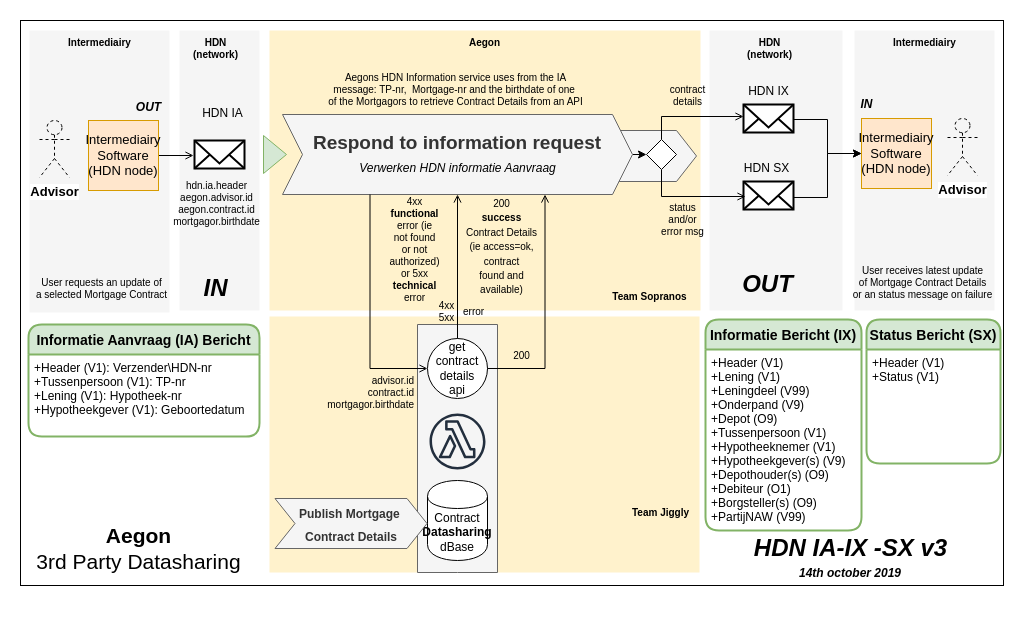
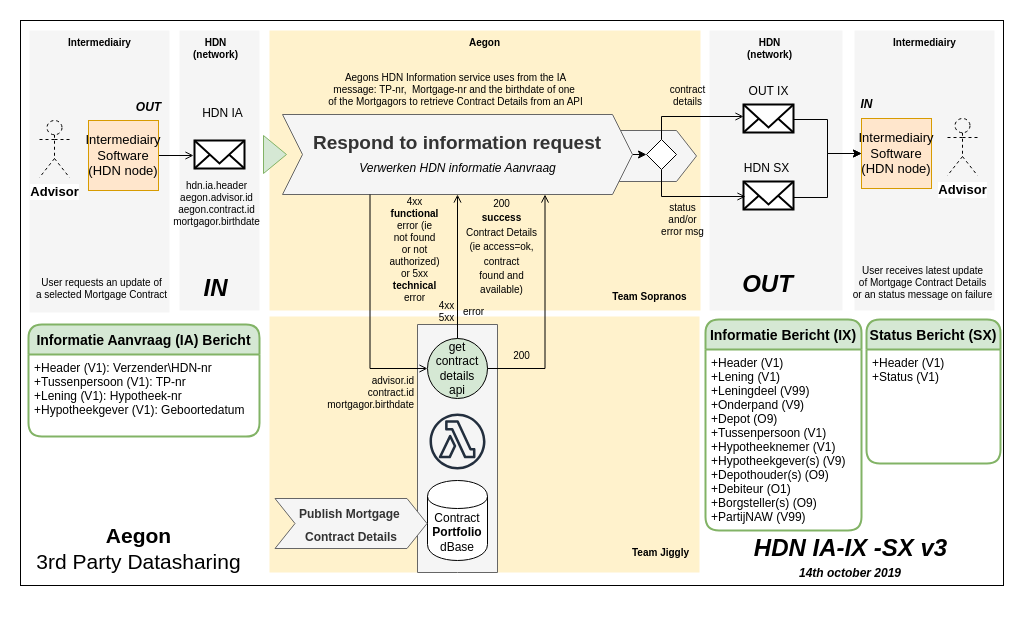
  <mxCell id="0" />
  <mxCell id="1" parent="0" />
  <mxCell id="2" value="" style="rounded=0;whiteSpace=wrap;html=1;shadow=0;glass=0;comic=0;fontSize=11;align=center;fillColor=none;" parent="1" vertex="1"><mxGeometry x="20" y="20" width="983" height="565" as="geometry" /></mxCell>
  <mxCell id="3" value="" style="rounded=0;whiteSpace=wrap;html=1;strokeColor=none;fontSize=10;align=center;fillColor=#f5f5f5;fontColor=#333333;" parent="1" vertex="1"><mxGeometry x="854" y="30" width="140" height="280" as="geometry" /></mxCell>
  <mxCell id="4" value="" style="rounded=0;whiteSpace=wrap;html=1;strokeColor=none;fontSize=10;align=center;fillColor=#f5f5f5;fontColor=#333333;" parent="1" vertex="1"><mxGeometry x="29" y="30" width="140" height="282" as="geometry" /></mxCell>
  <mxCell id="5" value="" style="rounded=0;whiteSpace=wrap;html=1;strokeColor=none;fontSize=10;align=center;fillColor=#f5f5f5;fontColor=#333333;" parent="1" vertex="1"><mxGeometry x="709" y="30" width="133" height="280" as="geometry" /></mxCell>
  <mxCell id="6" value="" style="rounded=0;whiteSpace=wrap;html=1;strokeColor=none;fontSize=10;align=center;fillColor=#fff2cc;" parent="1" vertex="1"><mxGeometry x="269" y="30" width="431" height="280" as="geometry" /></mxCell>
  <mxCell id="7" value="" style="rounded=0;whiteSpace=wrap;html=1;strokeColor=none;fontSize=10;align=center;fillColor=#f5f5f5;fontColor=#333333;" parent="1" vertex="1"><mxGeometry x="179" y="30" width="80" height="280" as="geometry" /></mxCell>
  <mxCell id="8" value="" style="shape=step;perimeter=stepPerimeter;whiteSpace=wrap;html=1;fixedSize=1;fontSize=19;align=center;fillColor=#f5f5f5;strokeColor=#666666;fontColor=#333333;" parent="1" vertex="1"><mxGeometry x="346" y="130" width="350" height="51" as="geometry" /></mxCell>
  <mxCell id="9" style="rounded=0;orthogonalLoop=1;jettySize=auto;html=1;exitX=1;exitY=0.5;exitDx=0;exitDy=0;entryX=0;entryY=0.5;entryDx=0;entryDy=0;fontSize=11;" parent="1" source="10" target="20" edge="1"><mxGeometry relative="1" as="geometry" /></mxCell>
  <mxCell id="10" value="&lt;b&gt;Respond to information request&lt;br&gt;&lt;br&gt;&lt;/b&gt;" style="shape=step;perimeter=stepPerimeter;whiteSpace=wrap;html=1;fixedSize=1;fontSize=19;align=center;fillColor=#f5f5f5;strokeColor=#666666;fontColor=#333333;" parent="1" vertex="1"><mxGeometry x="282" y="114" width="350" height="80" as="geometry" /></mxCell>
  <mxCell id="11" value="" style="rounded=0;whiteSpace=wrap;html=1;strokeColor=none;fontSize=10;align=center;fillColor=#fff2cc;" parent="1" vertex="1"><mxGeometry x="269" y="316" width="430" height="256" as="geometry" /></mxCell>
  <mxCell id="12" value="" style="triangle;whiteSpace=wrap;html=1;fillColor=#d5e8d4;strokeColor=#82b366;" parent="1" vertex="1"><mxGeometry x="263" y="135" width="23" height="38" as="geometry" /></mxCell>
  <mxCell id="13" value="" style="html=1;verticalLabelPosition=bottom;align=center;labelBackgroundColor=#ffffff;verticalAlign=top;strokeWidth=2;strokeColor=#000000;fillColor=#ffffff;shadow=0;dashed=0;shape=mxgraph.ios7.icons.mail;aspect=fixed;" parent="1" vertex="1"><mxGeometry x="194" y="140" width="50" height="28" as="geometry" /></mxCell>
  <mxCell id="14" value="HDN IA" style="text;html=1;align=center;" parent="1" vertex="1"><mxGeometry x="194" y="99" width="55" height="30" as="geometry" /></mxCell>
  <mxCell id="15" value="" style="group" parent="1" vertex="1" connectable="0"><mxGeometry x="738" y="154" width="55" height="55" as="geometry" /></mxCell>
  <mxCell id="16" value="" style="html=1;verticalLabelPosition=bottom;align=center;labelBackgroundColor=#ffffff;verticalAlign=top;strokeWidth=2;strokeColor=#000000;fillColor=#ffffff;shadow=0;dashed=0;shape=mxgraph.ios7.icons.mail;aspect=fixed;" parent="15" vertex="1"><mxGeometry x="5" y="27" width="50" height="28" as="geometry" /></mxCell>
  <mxCell id="17" value="HDN SX" style="text;html=1;align=center;" parent="15" vertex="1"><mxGeometry width="55" height="30" as="geometry" /></mxCell>
  <mxCell id="18" style="rounded=0;orthogonalLoop=1;jettySize=auto;html=1;exitX=0.5;exitY=0;exitDx=0;exitDy=0;entryX=0;entryY=0.429;entryDx=0;entryDy=0;entryPerimeter=0;endArrow=open;endFill=0;fontSize=10;edgeStyle=orthogonalEdgeStyle;" parent="1" source="20" target="75" edge="1"><mxGeometry relative="1" as="geometry"><mxPoint x="669" y="140" as="sourcePoint" /></mxGeometry></mxCell>
  <mxCell id="19" style="rounded=0;orthogonalLoop=1;jettySize=auto;html=1;exitX=0.5;exitY=1;exitDx=0;exitDy=0;endArrow=open;endFill=0;fontSize=10;edgeStyle=orthogonalEdgeStyle;" parent="1" source="20" edge="1"><mxGeometry relative="1" as="geometry"><mxPoint x="669" y="170" as="sourcePoint" /><mxPoint x="745" y="196" as="targetPoint" /><Array as="points"><mxPoint x="661" y="196" /></Array></mxGeometry></mxCell>
  <mxCell id="20" value="" style="rhombus;whiteSpace=wrap;html=1;strokeColor=#000000;align=center;" parent="1" vertex="1"><mxGeometry x="646" y="139" width="30" height="30" as="geometry" /></mxCell>
  <mxCell id="21" value="" style="group" parent="1" vertex="1" connectable="0"><mxGeometry x="422" y="330" width="164" height="230.0" as="geometry" /></mxCell>
  <mxCell id="22" value="&lt;b&gt;&lt;br&gt;&lt;/b&gt;" style="shape=step;perimeter=stepPerimeter;whiteSpace=wrap;html=1;fixedSize=1;fontSize=19;align=center;fillColor=#f5f5f5;strokeColor=#666666;fontColor=#333333;rotation=-90;size=-1.333;" parent="21" vertex="1"><mxGeometry x="-89" y="78" width="248" height="80" as="geometry" /></mxCell>
- <mxCell id="23" value="Contract&lt;br&gt;&lt;b&gt;Datasharing&lt;/b&gt;&lt;br&gt;dBase" style="shape=cylinder;whiteSpace=wrap;html=1;boundedLbl=1;backgroundOutline=1;" parent="21" vertex="1"><mxGeometry x="5" y="150.0" width="60" height="80" as="geometry" /></mxCell>
- <mxCell id="24" value="get&lt;br&gt;contract&lt;br&gt;details&lt;br&gt;api" style="ellipse;whiteSpace=wrap;html=1;aspect=fixed;align=center;" parent="21" vertex="1"><mxGeometry x="5" y="8" width="60" height="60" as="geometry" /></mxCell>
+ <mxCell id="23" value="Contract&lt;br&gt;&lt;b&gt;Portfolio&lt;/b&gt;&lt;br&gt;dBase" style="shape=cylinder;whiteSpace=wrap;html=1;boundedLbl=1;backgroundOutline=1;" parent="21" vertex="1"><mxGeometry x="5" y="150.0" width="60" height="80" as="geometry" /></mxCell>
+ <mxCell id="24" value="get&lt;br&gt;contract&lt;br&gt;details&lt;br&gt;api" style="ellipse;whiteSpace=wrap;html=1;aspect=fixed;align=center;fillColor=#d5e8d4;" parent="21" vertex="1"><mxGeometry x="5" y="8" width="60" height="60" as="geometry" /></mxCell>
  <mxCell id="25" value="" style="outlineConnect=0;fontColor=#232F3E;gradientColor=none;strokeColor=#232F3E;fillColor=none;dashed=0;verticalLabelPosition=bottom;verticalAlign=top;align=center;html=1;fontSize=12;fontStyle=0;aspect=fixed;shape=mxgraph.aws4.resourceIcon;resIcon=mxgraph.aws4.lambda_function;" parent="21" vertex="1"><mxGeometry y="76" width="70" height="70" as="geometry" /></mxCell>
  <mxCell id="26" style="rounded=0;orthogonalLoop=1;jettySize=auto;html=1;entryX=0.75;entryY=1;entryDx=0;entryDy=0;endArrow=open;endFill=0;exitX=1;exitY=0.5;exitDx=0;exitDy=0;edgeStyle=orthogonalEdgeStyle;" parent="1" source="24" target="10" edge="1"><mxGeometry relative="1" as="geometry"><mxPoint x="487" y="360" as="sourcePoint" /><Array as="points"><mxPoint x="545" y="368" /></Array></mxGeometry></mxCell>
  <mxCell id="27" style="edgeStyle=orthogonalEdgeStyle;rounded=0;orthogonalLoop=1;jettySize=auto;html=1;exitX=0.5;exitY=0;exitDx=0;exitDy=0;entryX=0.5;entryY=1;entryDx=0;entryDy=0;endArrow=open;endFill=0;" parent="1" source="24" target="10" edge="1"><mxGeometry relative="1" as="geometry" /></mxCell>
  <mxCell id="28" value="&lt;font style=&quot;font-size: 10px&quot;&gt;200&lt;br&gt;&lt;b&gt;success&lt;/b&gt;&lt;br&gt;Contract Details&lt;br&gt;(ie access=ok,&lt;br&gt;contract&lt;br&gt;found and &lt;br&gt;available)&lt;/font&gt;" style="text;html=1;align=center;" parent="1" vertex="1"><mxGeometry x="459" y="189" width="83" height="80" as="geometry" /></mxCell>
  <mxCell id="29" value="4xx&lt;br style=&quot;font-size: 10px&quot;&gt;&lt;b style=&quot;font-size: 10px&quot;&gt;functional&lt;/b&gt;&lt;br style=&quot;font-size: 10px&quot;&gt;error&amp;nbsp;(ie &lt;br style=&quot;font-size: 10px&quot;&gt;not found &lt;br&gt;or&amp;nbsp;not &lt;br&gt;authorized)&lt;br style=&quot;font-size: 10px&quot;&gt;or 5xx &lt;br&gt;&lt;b&gt;technical&lt;/b&gt;&lt;br style=&quot;font-size: 10px&quot;&gt;error" style="text;html=1;align=center;fontSize=10;" parent="1" vertex="1"><mxGeometry x="370" y="189" width="88" height="110" as="geometry" /></mxCell>
  <mxCell id="30" value="advisor.id&lt;br&gt;contract.id&lt;br&gt;mortgagor.birthdate" style="text;html=1;align=right;fontSize=10;" parent="1" vertex="1"><mxGeometry x="341" y="368" width="74" height="35" as="geometry" /></mxCell>
  <mxCell id="31" value="hdn.ia.header&lt;br&gt;aegon.advisor.id&lt;br&gt;aegon.contract.id&lt;br&gt;mortgagor.birthdate" style="text;html=1;align=center;fontSize=10;" parent="1" vertex="1"><mxGeometry x="166" y="173" width="100" height="77" as="geometry" /></mxCell>
  <mxCell id="32" value="status&lt;br&gt;and/or&lt;br&gt;error msg" style="text;html=1;align=center;fontSize=10;" parent="1" vertex="1"><mxGeometry x="654" y="195" width="55" height="35" as="geometry" /></mxCell>
- <mxCell id="33" value="Team Jiggly" style="text;html=1;align=center;fontSize=10;fontStyle=1" parent="1" vertex="1"><mxGeometry x="632" y="500" width="55" height="32" as="geometry" /></mxCell>
+ <mxCell id="33" value="Team Jiggly" style="text;html=1;align=center;fontSize=10;fontStyle=1" parent="1" vertex="1"><mxGeometry x="632" y="540" width="55" height="32" as="geometry" /></mxCell>
  <mxCell id="34" style="rounded=0;orthogonalLoop=1;jettySize=auto;html=1;exitX=1;exitY=0.5;exitDx=0;exitDy=0;entryX=-0.02;entryY=0.536;entryDx=0;entryDy=0;entryPerimeter=0;endArrow=open;endFill=0;fontSize=10;" parent="1" source="35" target="13" edge="1"><mxGeometry relative="1" as="geometry" /></mxCell>
  <mxCell id="35" value="Intermediairy&lt;br&gt;Software&lt;br&gt;(HDN node)" style="whiteSpace=wrap;html=1;aspect=fixed;strokeWidth=1;fillColor=#ffe6cc;fontSize=13;align=center;strokeColor=#d79b00;" parent="1" vertex="1"><mxGeometry x="88" y="120" width="70" height="70" as="geometry" /></mxCell>
  <mxCell id="36" value="Advisor" style="shape=umlActor;verticalLabelPosition=bottom;labelBackgroundColor=#ffffff;verticalAlign=top;html=1;outlineConnect=0;dashed=1;strokeWidth=1;fillColor=none;fontSize=13;fontColor=#000000;align=center;fontStyle=1" parent="1" vertex="1"><mxGeometry x="39" y="120" width="30" height="57" as="geometry" /></mxCell>
  <mxCell id="37" value="Intermediairy&lt;br&gt;Software&lt;br&gt;(HDN node)" style="whiteSpace=wrap;html=1;aspect=fixed;strokeWidth=1;fillColor=#ffe6cc;fontSize=13;align=center;strokeColor=#d79b00;" parent="1" vertex="1"><mxGeometry x="861" y="118" width="70" height="70" as="geometry" /></mxCell>
  <mxCell id="38" value="Advisor" style="shape=umlActor;verticalLabelPosition=bottom;labelBackgroundColor=#ffffff;verticalAlign=top;html=1;outlineConnect=0;dashed=1;strokeWidth=1;fillColor=none;fontSize=13;fontColor=#000000;align=center;fontStyle=1" parent="1" vertex="1"><mxGeometry x="947" y="118" width="30" height="57" as="geometry" /></mxCell>
  <mxCell id="39" value="" style="group" parent="1" vertex="1" connectable="0"><mxGeometry x="189" y="266" width="53" height="43" as="geometry" /></mxCell>
  <mxCell id="40" value="&lt;b style=&quot;font-size: 24px ; font-style: italic&quot;&gt;IN&lt;/b&gt;" style="text;html=1;strokeColor=none;fillColor=none;align=center;verticalAlign=middle;whiteSpace=wrap;rounded=0;" parent="39" vertex="1"><mxGeometry width="53" height="43" as="geometry" /></mxCell>
  <mxCell id="41" value="Team Sopranos" style="text;html=1;align=center;fontSize=10;fontStyle=1" parent="1" vertex="1"><mxGeometry x="621" y="284" width="55" height="35" as="geometry" /></mxCell>
  <mxCell id="42" value="HDN&lt;br&gt;(network)" style="text;html=1;align=center;fontSize=10;fontStyle=1" parent="1" vertex="1"><mxGeometry x="187" y="30" width="55" height="35" as="geometry" /></mxCell>
  <mxCell id="43" value="HDN&lt;br&gt;(network)" style="text;html=1;align=center;fontSize=10;fontStyle=1" parent="1" vertex="1"><mxGeometry x="741.5" y="30" width="55" height="35" as="geometry" /></mxCell>
  <mxCell id="44" value="Aegon" style="text;html=1;align=center;fontSize=10;fontStyle=1" parent="1" vertex="1"><mxGeometry x="456.5" y="30" width="55" height="35" as="geometry" /></mxCell>
  <mxCell id="45" value="Intermediairy" style="text;html=1;align=center;fontSize=10;fontStyle=1" parent="1" vertex="1"><mxGeometry x="71.5" y="30" width="55" height="35" as="geometry" /></mxCell>
  <mxCell id="46" value="Intermediairy" style="text;html=1;align=center;fontSize=10;fontStyle=1" parent="1" vertex="1"><mxGeometry x="896" y="30" width="55" height="35" as="geometry" /></mxCell>
  <mxCell id="47" value="Verwerken HDN informatie Aanvraag" style="text;html=1;align=center;fontStyle=2" parent="1" vertex="1"><mxGeometry x="297" y="154" width="319" height="28" as="geometry" /></mxCell>
  <mxCell id="48" value="Informatie Aanvraag (IA) Bericht" style="swimlane;childLayout=stackLayout;horizontal=1;startSize=30;horizontalStack=0;fillColor=#d5e8d4;rounded=1;fontSize=14;fontStyle=1;strokeWidth=2;resizeParent=0;resizeLast=1;shadow=0;dashed=0;align=center;strokeColor=#82b366;" parent="1" vertex="1"><mxGeometry x="28" y="324" width="231" height="112" as="geometry" /></mxCell>
  <mxCell id="49" value="+Header (V1): Verzender\HDN-nr&#10;+Tussenpersoon (V1): TP-nr&#10;+Lening (V1): Hypotheek-nr &#10;+Hypotheekgever (V1): Geboortedatum" style="align=left;strokeColor=none;fillColor=none;spacingLeft=4;fontSize=12;verticalAlign=top;resizable=0;rotatable=0;part=1;" parent="48" vertex="1"><mxGeometry y="30" width="231" height="82" as="geometry" /></mxCell>
  <mxCell id="50" value="Informatie Bericht (IX)" style="swimlane;childLayout=stackLayout;horizontal=1;startSize=30;horizontalStack=0;fillColor=#d5e8d4;rounded=1;fontSize=14;fontStyle=1;strokeWidth=2;resizeParent=0;resizeLast=1;shadow=0;dashed=0;align=center;strokeColor=#82b366;" parent="1" vertex="1"><mxGeometry x="705" y="319" width="156" height="211" as="geometry" /></mxCell>
  <mxCell id="51" value="+Header (V1)&#10;+Lening (V1)&#10;+Leningdeel (V99)&#10;+Onderpand (V9)&#10;+Depot (O9)&#10;+Tussenpersoon (V1)&#10;+Hypotheeknemer (V1)&#10;+Hypotheekgever(s) (V9)&#10;+Depothouder(s) (O9)&#10;+Debiteur (O1)&#10;+Borgsteller(s) (O9)&#10;+PartijNAW (V99)" style="align=left;strokeColor=none;fillColor=none;spacingLeft=4;fontSize=12;verticalAlign=top;resizable=0;rotatable=0;part=1;" parent="50" vertex="1"><mxGeometry y="30" width="156" height="181" as="geometry" /></mxCell>
  <mxCell id="52" style="edgeStyle=orthogonalEdgeStyle;rounded=0;orthogonalLoop=1;jettySize=auto;html=1;exitX=0.25;exitY=1;exitDx=0;exitDy=0;entryX=0;entryY=0.5;entryDx=0;entryDy=0;endArrow=open;endFill=0;" parent="1" source="10" target="24" edge="1"><mxGeometry relative="1" as="geometry" /></mxCell>
  <mxCell id="53" value="4xx&lt;br&gt;5xx" style="text;html=1;align=center;fontSize=10;" parent="1" vertex="1"><mxGeometry x="432" y="292.5" width="27" height="38" as="geometry" /></mxCell>
  <mxCell id="54" value="200" style="text;html=1;align=center;fontSize=10;" parent="1" vertex="1"><mxGeometry x="507.5" y="343" width="27" height="25" as="geometry" /></mxCell>
  <mxCell id="55" style="rounded=0;orthogonalLoop=1;jettySize=auto;html=1;exitX=1;exitY=0.536;exitDx=0;exitDy=0;entryX=0;entryY=0.5;entryDx=0;entryDy=0;fontSize=11;exitPerimeter=0;edgeStyle=orthogonalEdgeStyle;" parent="1" source="75" target="37" edge="1"><mxGeometry relative="1" as="geometry" /></mxCell>
  <mxCell id="56" style="rounded=0;orthogonalLoop=1;jettySize=auto;html=1;exitX=1;exitY=0.571;exitDx=0;exitDy=0;entryX=0;entryY=0.5;entryDx=0;entryDy=0;fontSize=11;exitPerimeter=0;edgeStyle=orthogonalEdgeStyle;" parent="1" source="16" target="37" edge="1"><mxGeometry relative="1" as="geometry" /></mxCell>
  <mxCell id="57" value="" style="group" parent="1" vertex="1" connectable="0"><mxGeometry x="846" y="90" width="41" height="28" as="geometry" /></mxCell>
  <mxCell id="58" value="&lt;b style=&quot;font-style: italic&quot;&gt;&lt;font style=&quot;font-size: 12px&quot;&gt;IN&lt;/font&gt;&lt;/b&gt;" style="text;html=1;strokeColor=none;fillColor=none;align=center;verticalAlign=middle;whiteSpace=wrap;rounded=0;" parent="57" vertex="1"><mxGeometry width="41" height="28.0" as="geometry" /></mxCell>
  <mxCell id="59" value="" style="group" parent="1" vertex="1" connectable="0"><mxGeometry x="128" y="93" width="41" height="28" as="geometry" /></mxCell>
  <mxCell id="60" value="&lt;b style=&quot;font-style: italic&quot;&gt;&lt;font style=&quot;font-size: 12px&quot;&gt;OUT&lt;/font&gt;&lt;/b&gt;" style="text;html=1;strokeColor=none;fillColor=none;align=center;verticalAlign=middle;whiteSpace=wrap;rounded=0;" parent="59" vertex="1"><mxGeometry width="41" height="28.0" as="geometry" /></mxCell>
  <mxCell id="61" value="error" style="text;html=1;align=left;fontSize=10;" parent="1" vertex="1"><mxGeometry x="461" y="299" width="31" height="26" as="geometry" /></mxCell>
  <mxCell id="62" value="User requests an update of&lt;br&gt;a selected Mortgage Contract" style="text;html=1;align=center;fontSize=10;" parent="1" vertex="1"><mxGeometry x="29" y="269.5" width="144" height="35" as="geometry" /></mxCell>
  <mxCell id="63" value="User receives latest update&lt;br&gt;of Mortgage Contract Details&lt;br&gt;or an status message on failure" style="text;html=1;align=center;fontSize=10;" parent="1" vertex="1"><mxGeometry x="850" y="257.5" width="144" height="35" as="geometry" /></mxCell>
  <mxCell id="64" value="Aegons HDN Information service uses from the IA &lt;br&gt;message: TP-nr,&amp;nbsp; Mortgage-nr and the birthdate of one&amp;nbsp;&lt;br&gt;of the&amp;nbsp;Mortgagors to retrieve Contract Details from an API" style="text;html=1;align=center;fontSize=10;" parent="1" vertex="1"><mxGeometry x="328" y="65" width="254" height="35" as="geometry" /></mxCell>
  <mxCell id="65" value="&lt;span style=&quot;font-size: 21px&quot;&gt;&lt;b&gt;Aegon&lt;/b&gt;&lt;br&gt;3rd Party Datasharing&lt;/span&gt;" style="text;html=1;strokeColor=none;fillColor=none;align=center;verticalAlign=middle;whiteSpace=wrap;rounded=0;" parent="1" vertex="1"><mxGeometry x="33" y="495" width="211" height="106" as="geometry" /></mxCell>
  <mxCell id="66" value="" style="group" parent="1" vertex="1" connectable="0"><mxGeometry x="744.5" y="495" width="211" height="106" as="geometry" /></mxCell>
  <mxCell id="67" value="&lt;b style=&quot;font-size: 24px ; font-style: italic&quot;&gt;HDN IA-IX -SX v3&lt;/b&gt;" style="text;html=1;strokeColor=none;fillColor=none;align=center;verticalAlign=middle;whiteSpace=wrap;rounded=0;" parent="66" vertex="1"><mxGeometry width="211" height="106" as="geometry" /></mxCell>
  <mxCell id="68" value="&lt;font&gt;&lt;b&gt;&lt;i&gt;14th october 2019&lt;/i&gt;&lt;/b&gt;&lt;br&gt;&lt;/font&gt;" style="text;html=1;strokeColor=none;fillColor=none;align=center;verticalAlign=middle;whiteSpace=wrap;rounded=0;" parent="66" vertex="1"><mxGeometry x="35.5" y="68" width="140" height="19" as="geometry" /></mxCell>
  <mxCell id="69" value="Status Bericht (SX)" style="swimlane;childLayout=stackLayout;horizontal=1;startSize=30;horizontalStack=0;fillColor=#d5e8d4;rounded=1;fontSize=14;fontStyle=1;strokeWidth=2;resizeParent=0;resizeLast=1;shadow=0;dashed=0;align=center;strokeColor=#82b366;" parent="1" vertex="1"><mxGeometry x="866" y="319" width="134" height="144" as="geometry" /></mxCell>
  <mxCell id="70" value="+Header (V1)&#10;+Status (V1)" style="align=left;strokeColor=none;fillColor=none;spacingLeft=4;fontSize=12;verticalAlign=top;resizable=0;rotatable=0;part=1;" parent="69" vertex="1"><mxGeometry y="30" width="134" height="114" as="geometry" /></mxCell>
  <mxCell id="71" value="contract&lt;br&gt;details" style="text;html=1;align=center;fontSize=10;" parent="1" vertex="1"><mxGeometry x="659.5" y="77" width="55" height="35" as="geometry" /></mxCell>
  <mxCell id="72" value="" style="group" parent="1" vertex="1" connectable="0"><mxGeometry x="740.5" y="262" width="53" height="43" as="geometry" /></mxCell>
  <mxCell id="73" value="&lt;b style=&quot;font-size: 24px ; font-style: italic&quot;&gt;OUT&lt;/b&gt;" style="text;html=1;strokeColor=none;fillColor=none;align=center;verticalAlign=middle;whiteSpace=wrap;rounded=0;" parent="72" vertex="1"><mxGeometry width="53" height="43" as="geometry" /></mxCell>
  <mxCell id="74" value="" style="group" parent="1" vertex="1" connectable="0"><mxGeometry x="740" y="77" width="55" height="55" as="geometry" /></mxCell>
  <mxCell id="75" value="" style="html=1;verticalLabelPosition=bottom;align=center;labelBackgroundColor=#ffffff;verticalAlign=top;strokeWidth=2;strokeColor=#000000;fillColor=#ffffff;shadow=0;dashed=0;shape=mxgraph.ios7.icons.mail;aspect=fixed;" parent="74" vertex="1"><mxGeometry x="3" y="27" width="50" height="28" as="geometry" /></mxCell>
- <mxCell id="76" value="HDN IX" style="text;html=1;align=center;" parent="74" vertex="1"><mxGeometry width="55" height="30" as="geometry" /></mxCell>
+ <mxCell id="76" value="OUT IX" style="text;html=1;align=center;" parent="74" vertex="1"><mxGeometry width="55" height="30" as="geometry" /></mxCell>
  <mxCell id="77" value="&lt;b style=&quot;font-size: 12px&quot;&gt;Publish Mortgage&amp;nbsp;&lt;br&gt;Contract Details&lt;br&gt;&lt;/b&gt;" style="shape=step;perimeter=stepPerimeter;whiteSpace=wrap;html=1;fixedSize=1;fontSize=19;align=center;fillColor=#f5f5f5;strokeColor=#666666;fontColor=#333333;" parent="1" vertex="1"><mxGeometry x="274.5" y="498" width="152" height="50" as="geometry" /></mxCell>
